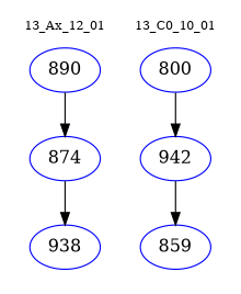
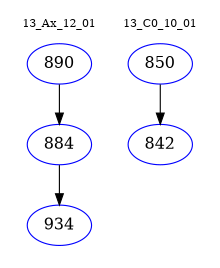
  digraph {
    node [color=blue]
    edge [color=black]
    n1 [label=890]
-   n2 [label=874]
-   n3 [label=938]
-   n4 [label=800]
-   n5 [label=942]
-   n6 [label=859]
+   n2 [label=884]
+   n3 [label=934]
+   n4 [label=850]
+   n5 [label=842]
    subgraph cluster_1 {
      color=white
      fontsize=10
      label="13_Ax_12_01"
      n1
      n2
      n3
    }
    subgraph cluster_2 {
      color=white
      fontsize=10
      label="13_C0_10_01"
      n4
      n5
-     n6
    }
    n1 -> n2
    n2 -> n3
    n4 -> n5
-   n5 -> n6
  }
